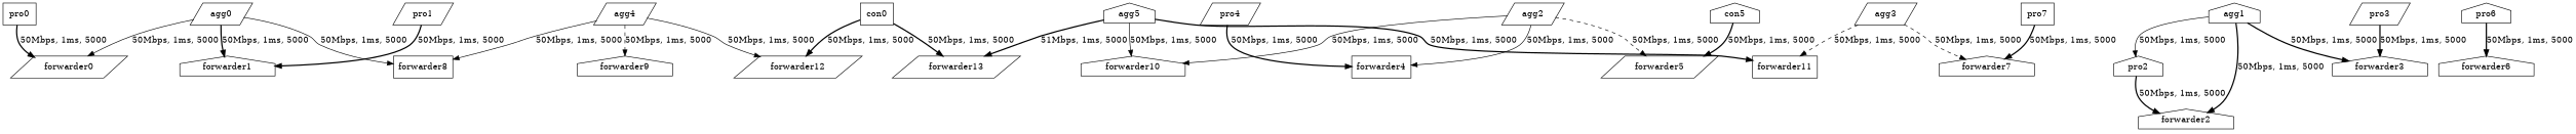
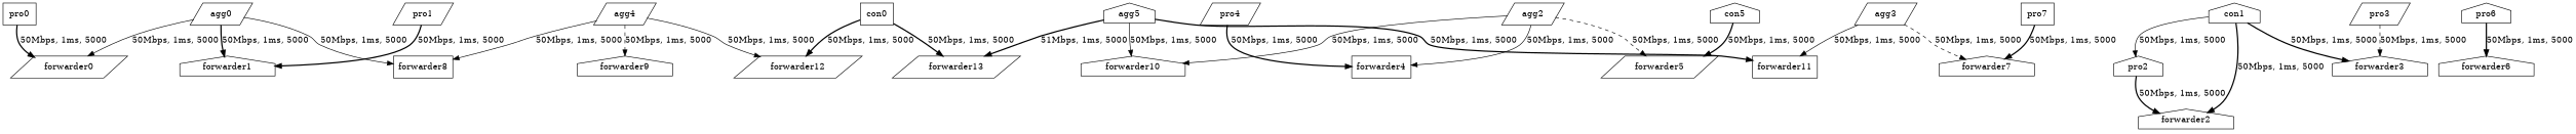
  digraph {
    node [shape=house]
    edge [style=bold]
    pro0 [shape=box]
    forwarder0 [shape=parallelogram]
    pro1 [shape=parallelogram]
    forwarder1
    pro2
    forwarder2
    pro3 [shape=parallelogram]
    forwarder3
    pro4 [shape=parallelogram]
    forwarder4 [shape=box]
    n11 [label=con5]
    forwarder5 [shape=parallelogram]
    pro6
    forwarder6
    pro7 [shape=box]
    forwarder7
    con0 [shape=box]
    forwarder12 [shape=parallelogram]
    forwarder13 [shape=parallelogram]
    agg0 [shape=parallelogram]
    forwarder8 [shape=box]
-   agg1
+   agg1 [label=con1]
    agg2 [shape=parallelogram]
    forwarder10
    agg3 [shape=parallelogram]
    forwarder11 [shape=box]
    agg4 [shape=parallelogram]
    forwarder9
    agg5
    pro0 -> forwarder0 [label="50Mbps, 1ms, 5000"]
    pro1 -> forwarder1 [label="50Mbps, 1ms, 5000"]
    pro2 -> forwarder2 [label="50Mbps, 1ms, 5000"]
-   pro3 -> forwarder3 [label="50Mbps, 1ms, 5000"]
+   pro3 -> forwarder3 [label="50Mbps, 1ms, 5000" style=dashed]
    pro4 -> forwarder4 [label="50Mbps, 1ms, 5000"]
    n11 -> forwarder5 [label="50Mbps, 1ms, 5000"]
    pro6 -> forwarder6 [label="50Mbps, 1ms, 5000"]
    pro7 -> forwarder7 [label="50Mbps, 1ms, 5000"]
    con0 -> forwarder12 [label="50Mbps, 1ms, 5000"]
    con0 -> forwarder13 [label="50Mbps, 1ms, 5000"]
    agg0 -> forwarder0 [label="50Mbps, 1ms, 5000" style=solid]
    agg0 -> forwarder1 [label="50Mbps, 1ms, 5000"]
    agg0 -> forwarder8 [label="50Mbps, 1ms, 5000" style=solid]
    agg1 -> pro2 [label="50Mbps, 1ms, 5000" style=solid]
    agg1 -> forwarder2 [label="50Mbps, 1ms, 5000"]
    agg1 -> forwarder3 [label="50Mbps, 1ms, 5000"]
    agg2 -> forwarder4 [label="50Mbps, 1ms, 5000" style=solid]
    agg2 -> forwarder5 [label="50Mbps, 1ms, 5000" style=dashed]
    agg2 -> forwarder10 [label="50Mbps, 1ms, 5000" style=solid]
    agg3 -> forwarder7 [label="50Mbps, 1ms, 5000" style=dashed]
-   agg3 -> forwarder11 [label="50Mbps, 1ms, 5000" style=dashed]
+   agg3 -> forwarder11 [label="50Mbps, 1ms, 5000" style=solid]
    agg4 -> forwarder12 [label="50Mbps, 1ms, 5000" style=solid]
    agg4 -> forwarder8 [label="50Mbps, 1ms, 5000" style=solid]
    agg4 -> forwarder9 [label="50Mbps, 1ms, 5000" style=dashed]
    agg5 -> forwarder13 [label="51Mbps, 1ms, 5000"]
    agg5 -> forwarder10 [label="50Mbps, 1ms, 5000" style=solid]
    agg5 -> forwarder11 [label="50Mbps, 1ms, 5000"]
  }
